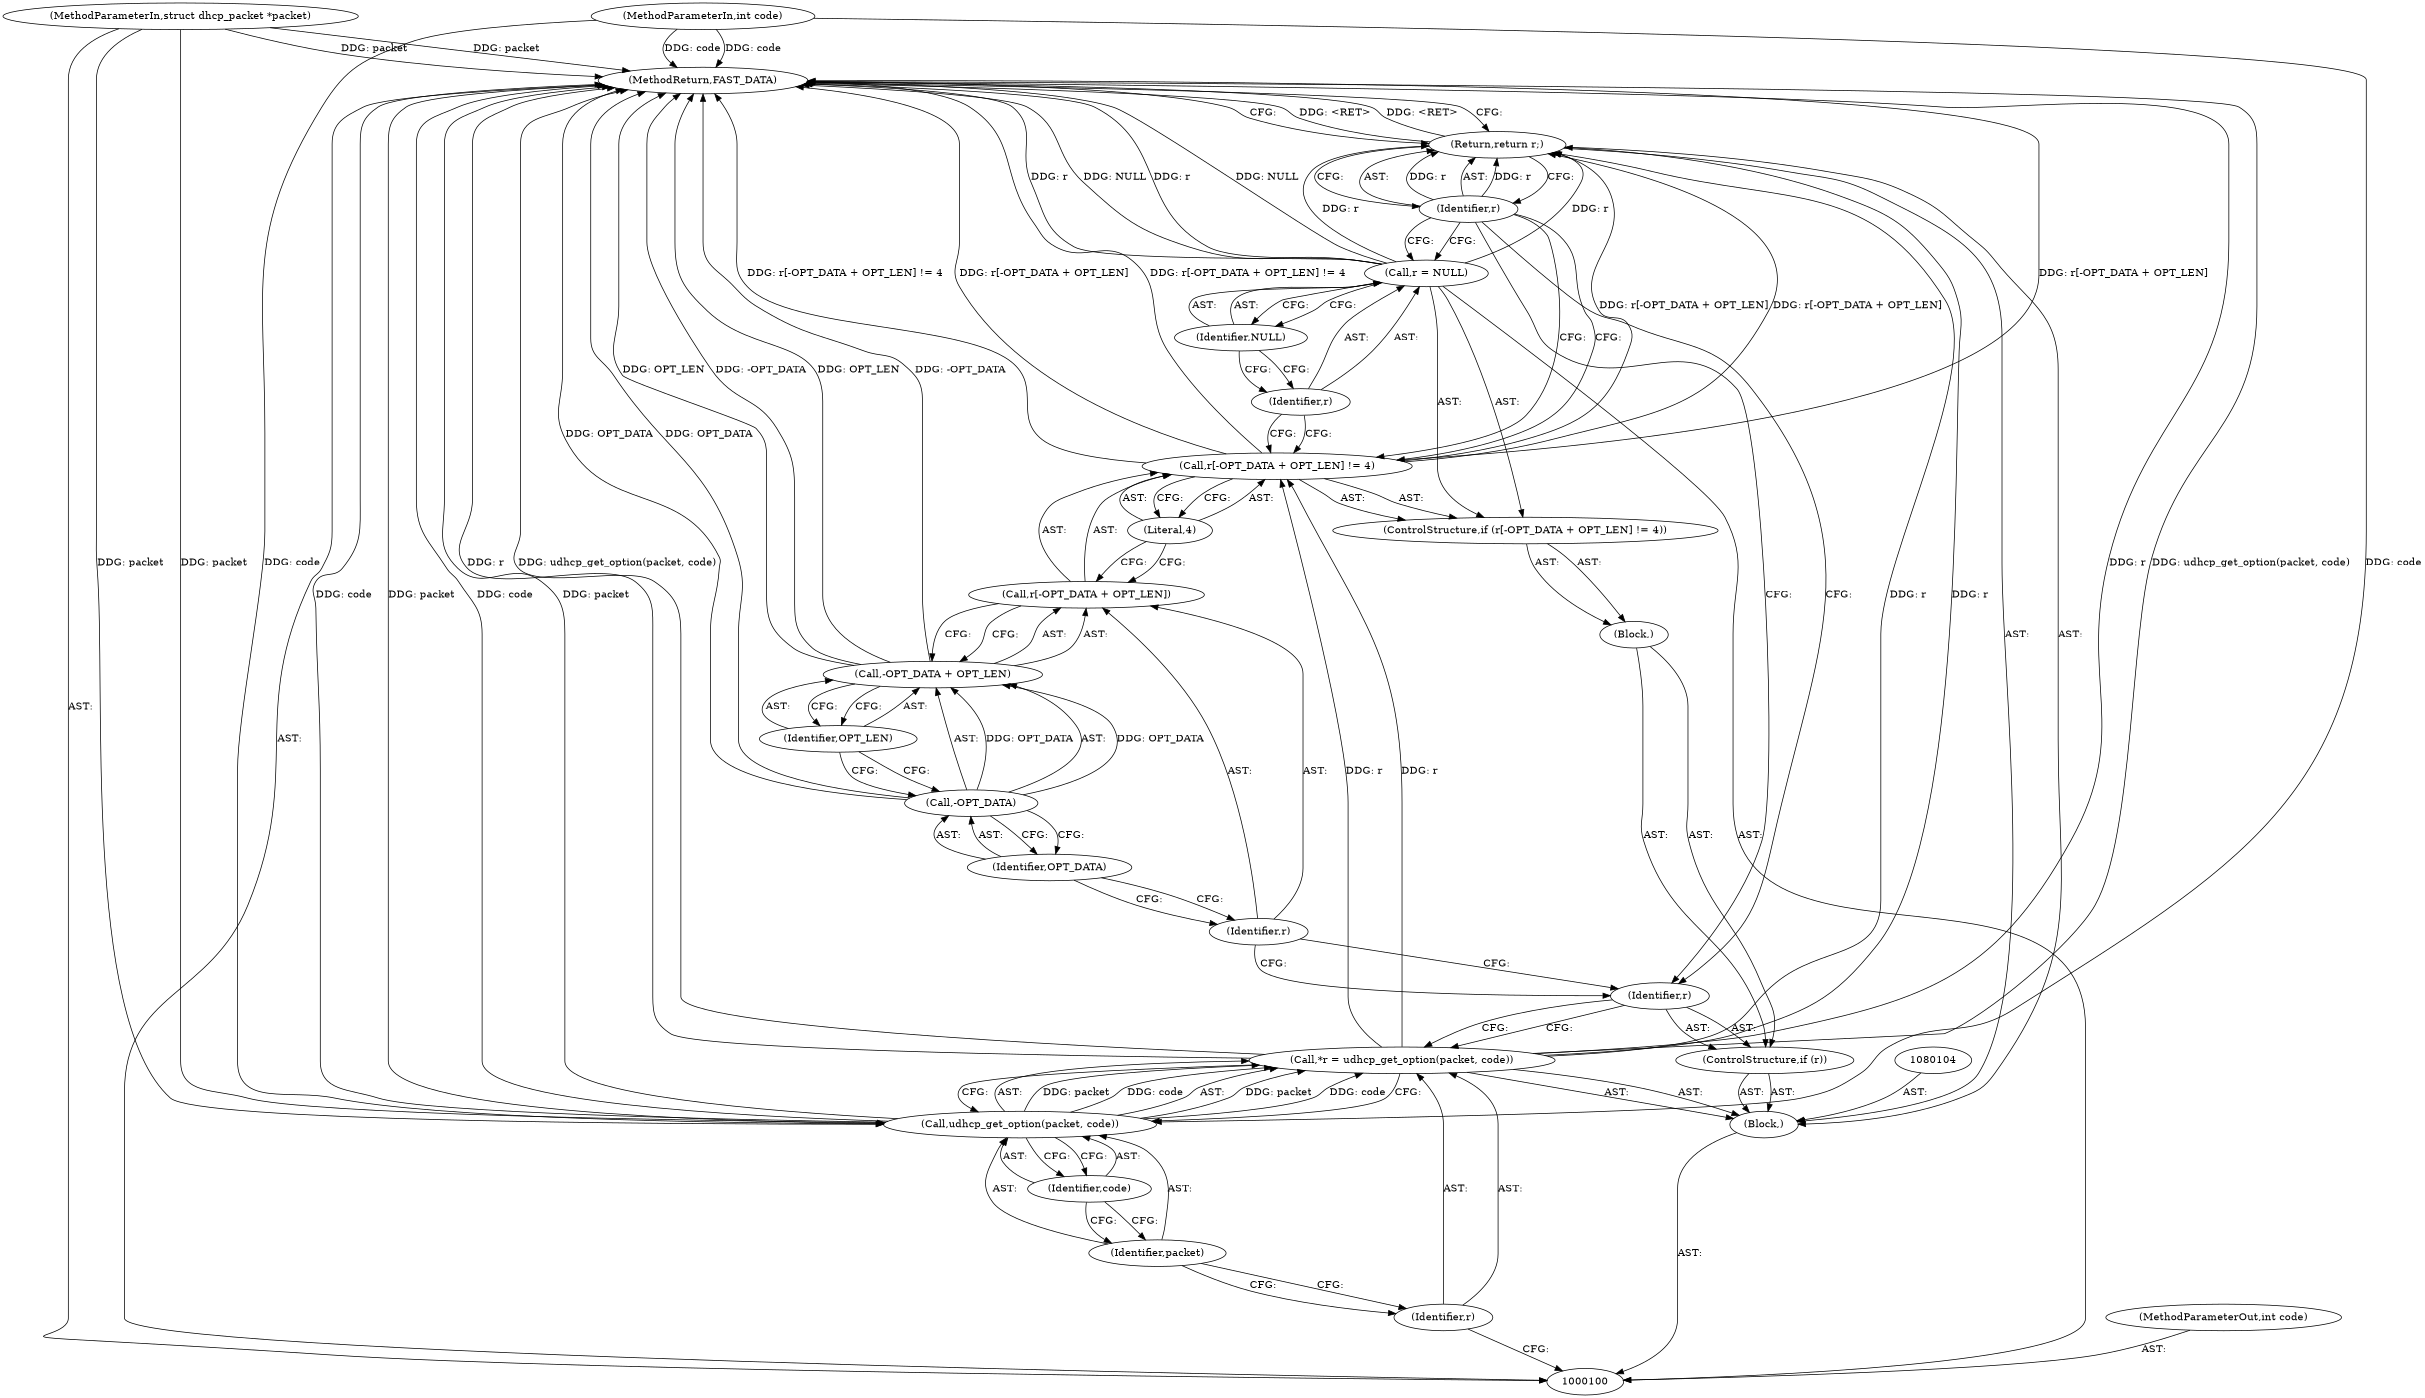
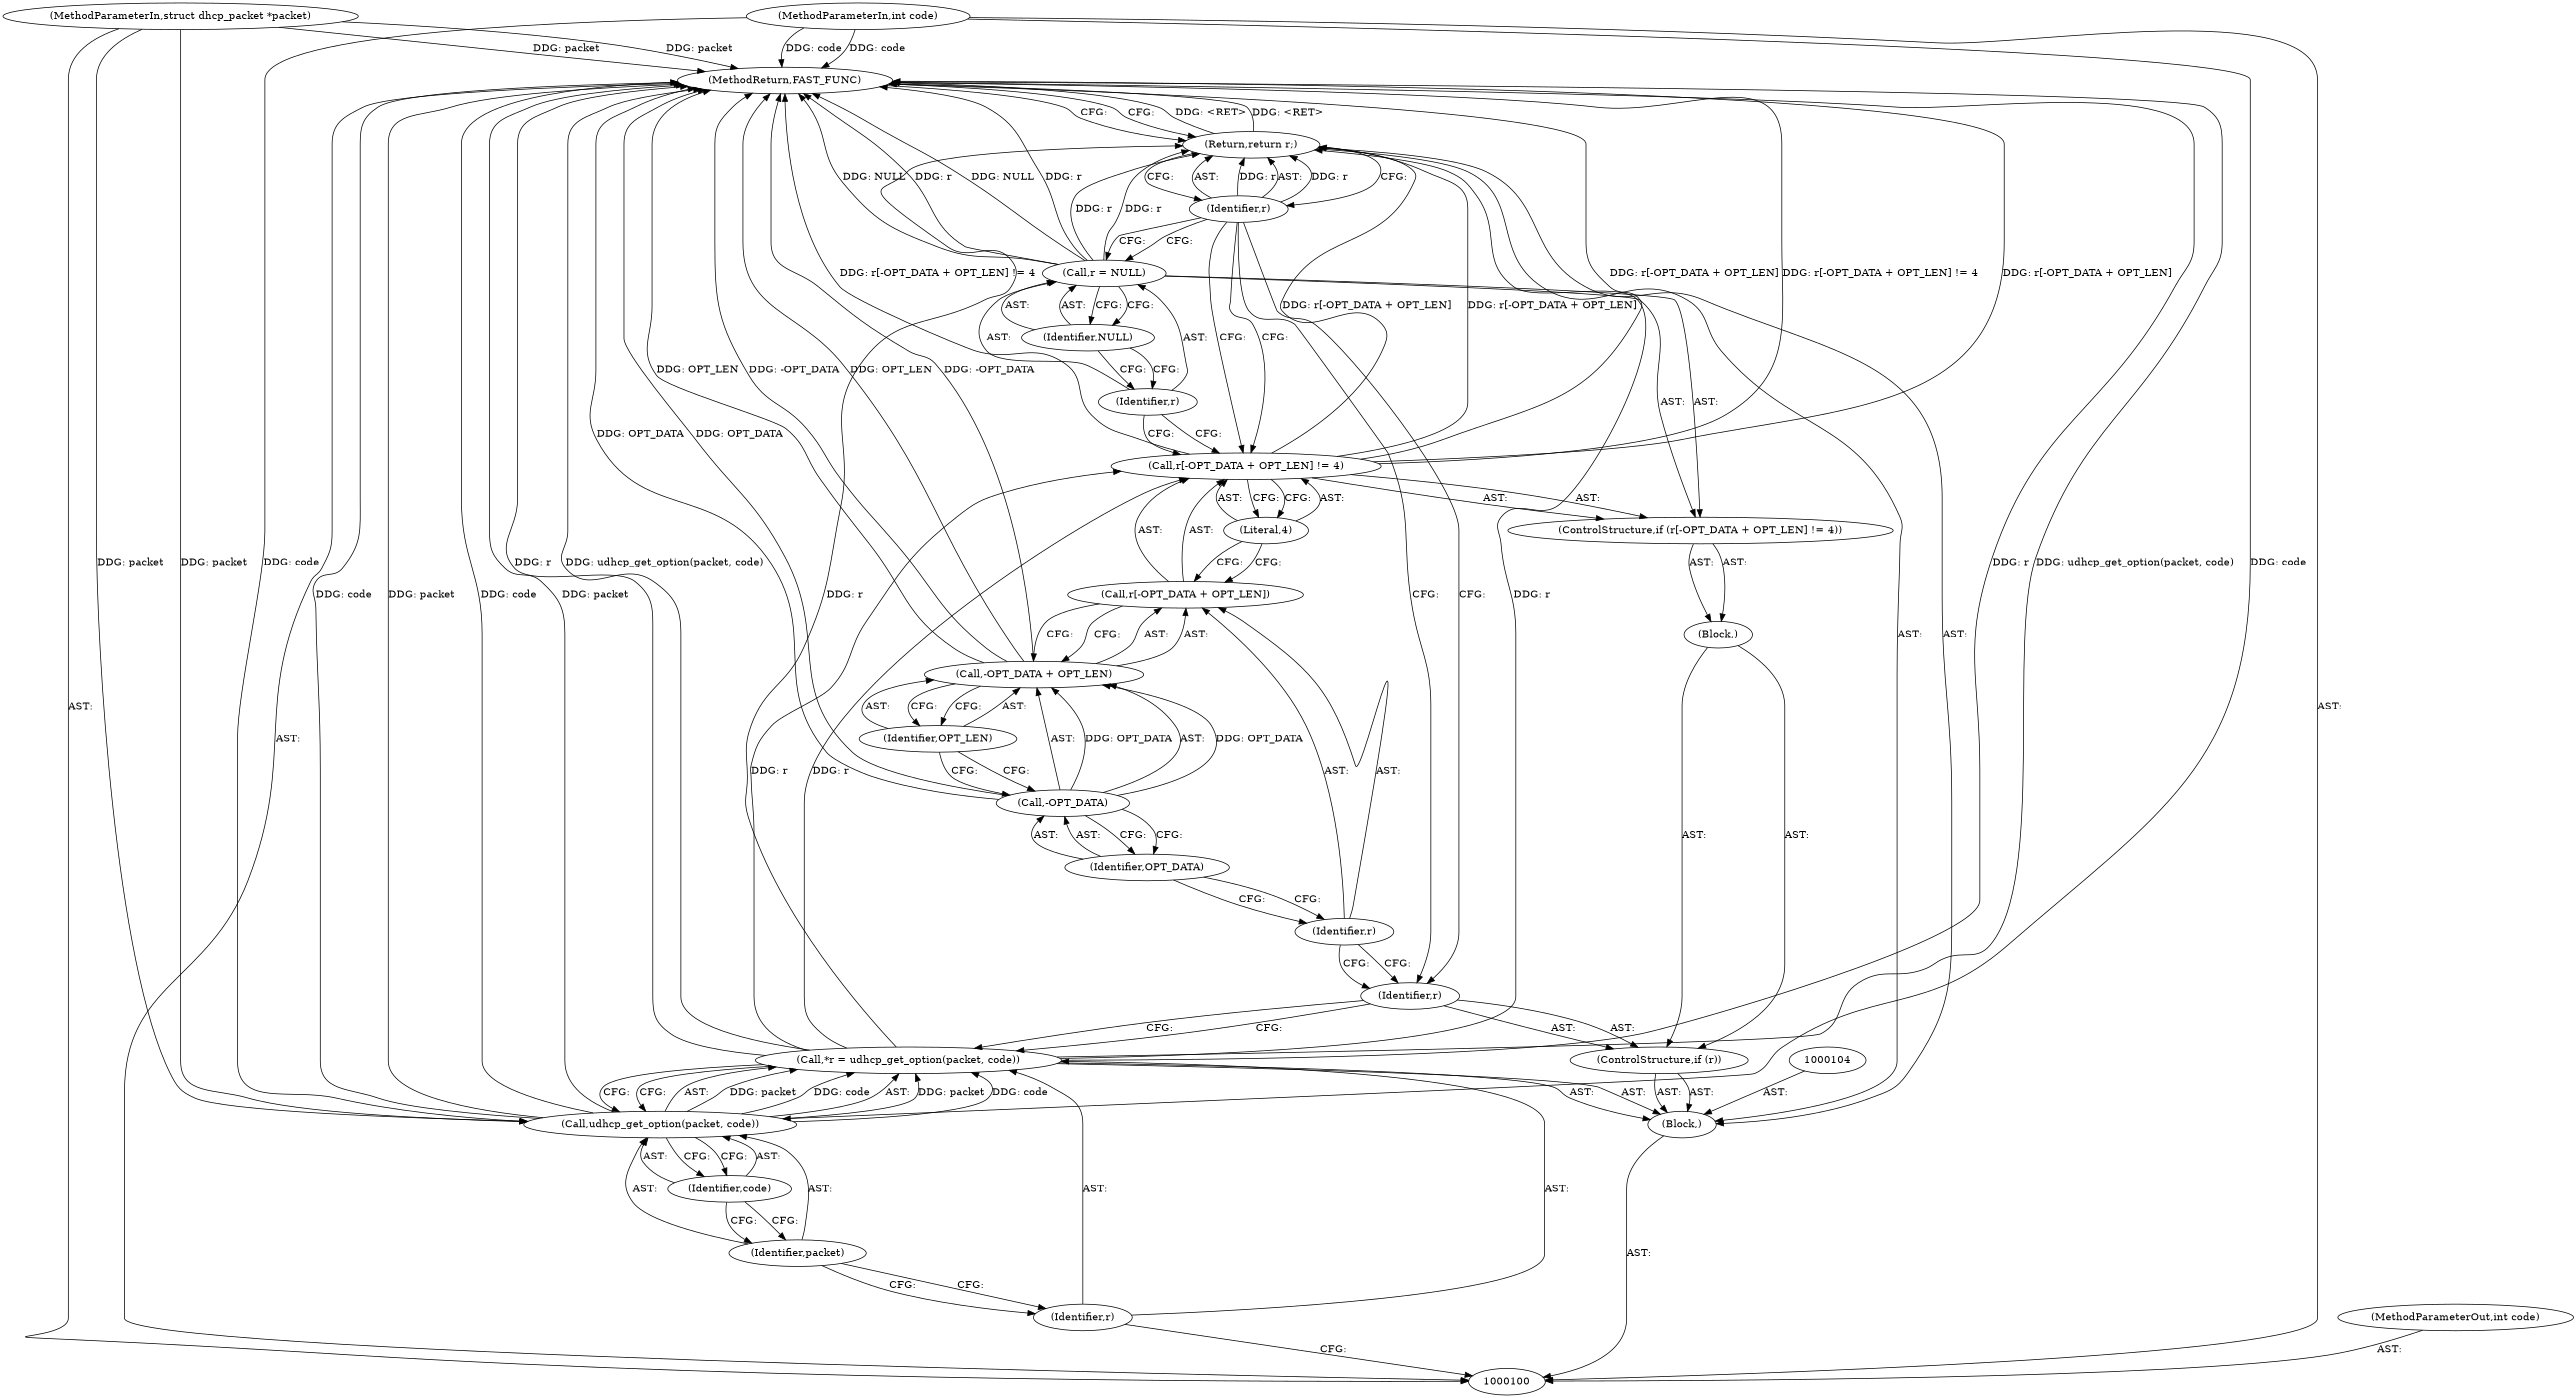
  digraph {
    n1 [label="(MethodParameterIn,struct dhcp_packet *packet)"]
-   n2 [label="(MethodReturn,FAST_DATA)"]
+   n2 [label="(MethodReturn,FAST_FUNC)"]
    n3 [label="(Call,udhcp_get_option(packet, code))"]
    1000100
    n5 [label="(Return,return r;)"]
    n6 [label="(Call,*r = udhcp_get_option(packet, code))"]
    n7 [label="(Identifier,code)"]
    n8 [label="(MethodParameterIn,int code)"]
    n9 [label="(MethodParameterOut,int code)"]
    n10 [label="(Block,)"]
    n11 [label="(Identifier,r)"]
    n12 [label="(Call,r[-OPT_DATA + OPT_LEN] != 4)"]
    n13 [label="(ControlStructure,if (r[-OPT_DATA + OPT_LEN] != 4))"]
    n14 [label="(Literal,4)"]
    n15 [label="(Identifier,r)"]
    n16 [label="(Identifier,packet)"]
    n17 [label="(ControlStructure,if (r))"]
    n18 [label="(Identifier,r)"]
    n19 [label="(Block,)"]
    n20 [label="(Identifier,OPT_LEN)"]
    n21 [label="(Call,-OPT_DATA + OPT_LEN)"]
    n22 [label="(Call,-OPT_DATA)"]
    n23 [label="(Call,r[-OPT_DATA + OPT_LEN])"]
    n24 [label="(Identifier,OPT_DATA)"]
    n25 [label="(Identifier,r)"]
    n26 [label="(Call,r = NULL)"]
    n27 [label="(Identifier,NULL)"]
    n28 [label="(Identifier,r)"]
-   1000104 [label=1080104]
+   1000104
    n1 -> n2 [label="DDG: packet"]
    n1 -> n2 [label="DDG: packet"]
    n1 -> n3 [label="DDG: packet"]
    n1 -> n3 [label="DDG: packet"]
    n1 -> 1000100 [label="AST: "]
    n2 -> 1000100 [label="AST: "]
    n2 -> n5 [label="CFG: "]
    n2 -> n5 [label="CFG: "]
    n3 -> n2 [label="DDG: packet"]
    n3 -> n2 [label="DDG: code"]
    n3 -> n2 [label="DDG: packet"]
    n3 -> n2 [label="DDG: code"]
    n3 -> n6 [label="AST: "]
    n3 -> n6 [label="DDG: packet"]
    n3 -> n6 [label="DDG: code"]
    n3 -> n6 [label="AST: "]
    n3 -> n6 [label="DDG: packet"]
    n3 -> n6 [label="DDG: code"]
    n3 -> n7 [label="CFG: "]
    n3 -> n7 [label="CFG: "]
    n5 -> n2 [label="DDG: <RET>"]
    n5 -> n2 [label="DDG: <RET>"]
    n5 -> n10 [label="AST: "]
    n5 -> n10 [label="AST: "]
    n5 -> n11 [label="CFG: "]
    n5 -> n11 [label="CFG: "]
    n6 -> n2 [label="DDG: udhcp_get_option(packet, code)"]
    n6 -> n2 [label="DDG: r"]
    n6 -> n2 [label="DDG: udhcp_get_option(packet, code)"]
    n6 -> n2 [label="DDG: r"]
    n6 -> n3 [label="CFG: "]
    n6 -> n3 [label="CFG: "]
    n6 -> n5 [label="DDG: r"]
    n6 -> n5 [label="DDG: r"]
    n6 -> n10 [label="AST: "]
    n6 -> n10 [label="AST: "]
    n6 -> n12 [label="DDG: r"]
    n6 -> n12 [label="DDG: r"]
    n7 -> n3 [label="AST: "]
    n7 -> n3 [label="AST: "]
    n7 -> n16 [label="CFG: "]
    n7 -> n16 [label="CFG: "]
    n8 -> n2 [label="DDG: code"]
    n8 -> n2 [label="DDG: code"]
    n8 -> n3 [label="DDG: code"]
    n8 -> n3 [label="DDG: code"]
-   n26 -> 1000100 [label="AST: "]
+   n8 -> 1000100 [label="AST: "]
    n9 -> 1000100 [label="AST: "]
    n10 -> 1000100 [label="AST: "]
    n11 -> n5 [label="AST: "]
    n11 -> n5 [label="DDG: r"]
    n11 -> n5 [label="AST: "]
    n11 -> n5 [label="DDG: r"]
    n11 -> n12 [label="CFG: "]
    n11 -> n12 [label="CFG: "]
    n11 -> n18 [label="CFG: "]
    n11 -> n18 [label="CFG: "]
    n11 -> n26 [label="CFG: "]
    n11 -> n26 [label="CFG: "]
    n12 -> n2 [label="DDG: r[-OPT_DATA + OPT_LEN] != 4"]
    n12 -> n2 [label="DDG: r[-OPT_DATA + OPT_LEN]"]
    n12 -> n2 [label="DDG: r[-OPT_DATA + OPT_LEN] != 4"]
    n12 -> n2 [label="DDG: r[-OPT_DATA + OPT_LEN]"]
    n12 -> n5 [label="DDG: r[-OPT_DATA + OPT_LEN]"]
    n12 -> n5 [label="DDG: r[-OPT_DATA + OPT_LEN]"]
    n12 -> n13 [label="AST: "]
    n12 -> n13 [label="AST: "]
    n12 -> n14 [label="CFG: "]
    n12 -> n14 [label="CFG: "]
    n13 -> n19 [label="AST: "]
    n13 -> n19 [label="AST: "]
    n14 -> n12 [label="AST: "]
    n14 -> n12 [label="AST: "]
    n14 -> n23 [label="CFG: "]
    n14 -> n23 [label="CFG: "]
    n15 -> 1000100 [label="CFG: "]
    n15 -> n6 [label="AST: "]
    n15 -> n6 [label="AST: "]
    n16 -> n3 [label="AST: "]
    n16 -> n3 [label="AST: "]
    n16 -> n15 [label="CFG: "]
    n16 -> n15 [label="CFG: "]
    n17 -> n10 [label="AST: "]
    n17 -> n10 [label="AST: "]
    n18 -> n6 [label="CFG: "]
    n18 -> n6 [label="CFG: "]
    n18 -> n17 [label="AST: "]
    n18 -> n17 [label="AST: "]
    n19 -> n17 [label="AST: "]
    n19 -> n17 [label="AST: "]
    n20 -> n21 [label="AST: "]
    n20 -> n21 [label="AST: "]
    n20 -> n22 [label="CFG: "]
    n20 -> n22 [label="CFG: "]
    n21 -> n2 [label="DDG: -OPT_DATA"]
    n21 -> n2 [label="DDG: OPT_LEN"]
    n21 -> n2 [label="DDG: -OPT_DATA"]
    n21 -> n2 [label="DDG: OPT_LEN"]
    n21 -> n20 [label="CFG: "]
    n21 -> n20 [label="CFG: "]
    n21 -> n23 [label="AST: "]
    n21 -> n23 [label="AST: "]
    n22 -> n2 [label="DDG: OPT_DATA"]
    n22 -> n2 [label="DDG: OPT_DATA"]
    n22 -> n21 [label="AST: "]
    n22 -> n21 [label="DDG: OPT_DATA"]
    n22 -> n21 [label="AST: "]
    n22 -> n21 [label="DDG: OPT_DATA"]
    n22 -> n24 [label="CFG: "]
    n22 -> n24 [label="CFG: "]
    n23 -> n12 [label="AST: "]
    n23 -> n12 [label="AST: "]
    n23 -> n21 [label="CFG: "]
    n23 -> n21 [label="CFG: "]
    n24 -> n22 [label="AST: "]
    n24 -> n22 [label="AST: "]
    n24 -> n25 [label="CFG: "]
    n24 -> n25 [label="CFG: "]
    n25 -> n18 [label="CFG: "]
    n25 -> n18 [label="CFG: "]
    n25 -> n23 [label="AST: "]
    n25 -> n23 [label="AST: "]
    n26 -> n2 [label="DDG: r"]
    n26 -> n2 [label="DDG: NULL"]
    n26 -> n2 [label="DDG: r"]
    n26 -> n2 [label="DDG: NULL"]
    n26 -> n5 [label="DDG: r"]
    n26 -> n5 [label="DDG: r"]
    n26 -> n13 [label="AST: "]
    n26 -> n13 [label="AST: "]
    n26 -> n27 [label="CFG: "]
    n26 -> n27 [label="CFG: "]
    n27 -> n26 [label="AST: "]
    n27 -> n26 [label="AST: "]
    n27 -> n28 [label="CFG: "]
    n27 -> n28 [label="CFG: "]
    n28 -> n12 [label="CFG: "]
    n28 -> n12 [label="CFG: "]
    n28 -> n26 [label="AST: "]
    n28 -> n26 [label="AST: "]
    1000104 -> n10 [label="AST: "]
  }
